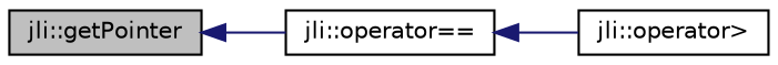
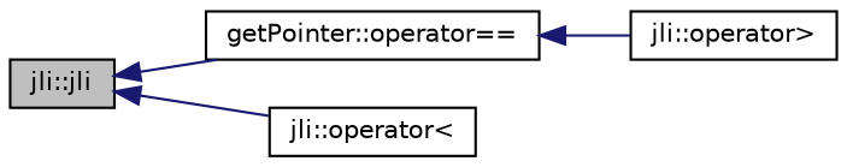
  digraph {
    rankdir=LR
    node [color=black fillcolor=white fontname=Helvetica fontsize=10 shape=record style=filled]
    edge [color=midnightblue dir=back fontname=Helvetica fontsize=10 labelfontname=Helvetica labelfontsize=10 style=solid]
-   n1 [fillcolor=grey75 fontcolor=black height=0.2 label="jli::getPointer" width=0.4]
-   n2 [height=0.2 label="jli::operator==" width=0.4]
+   n1 [fillcolor=grey75 fontcolor=black height=0.2 label="jli::jli" width=0.4]
+   n2 [height=0.2 label="getPointer::operator==" width=0.4]
+   n3 [height=0.2 label="jli::operator\<" width=0.4]
    n4 [height=0.2 label="jli::operator\>" width=0.4]
    n1 -> n2
+   n1 -> n3
    n2 -> n4
  }
